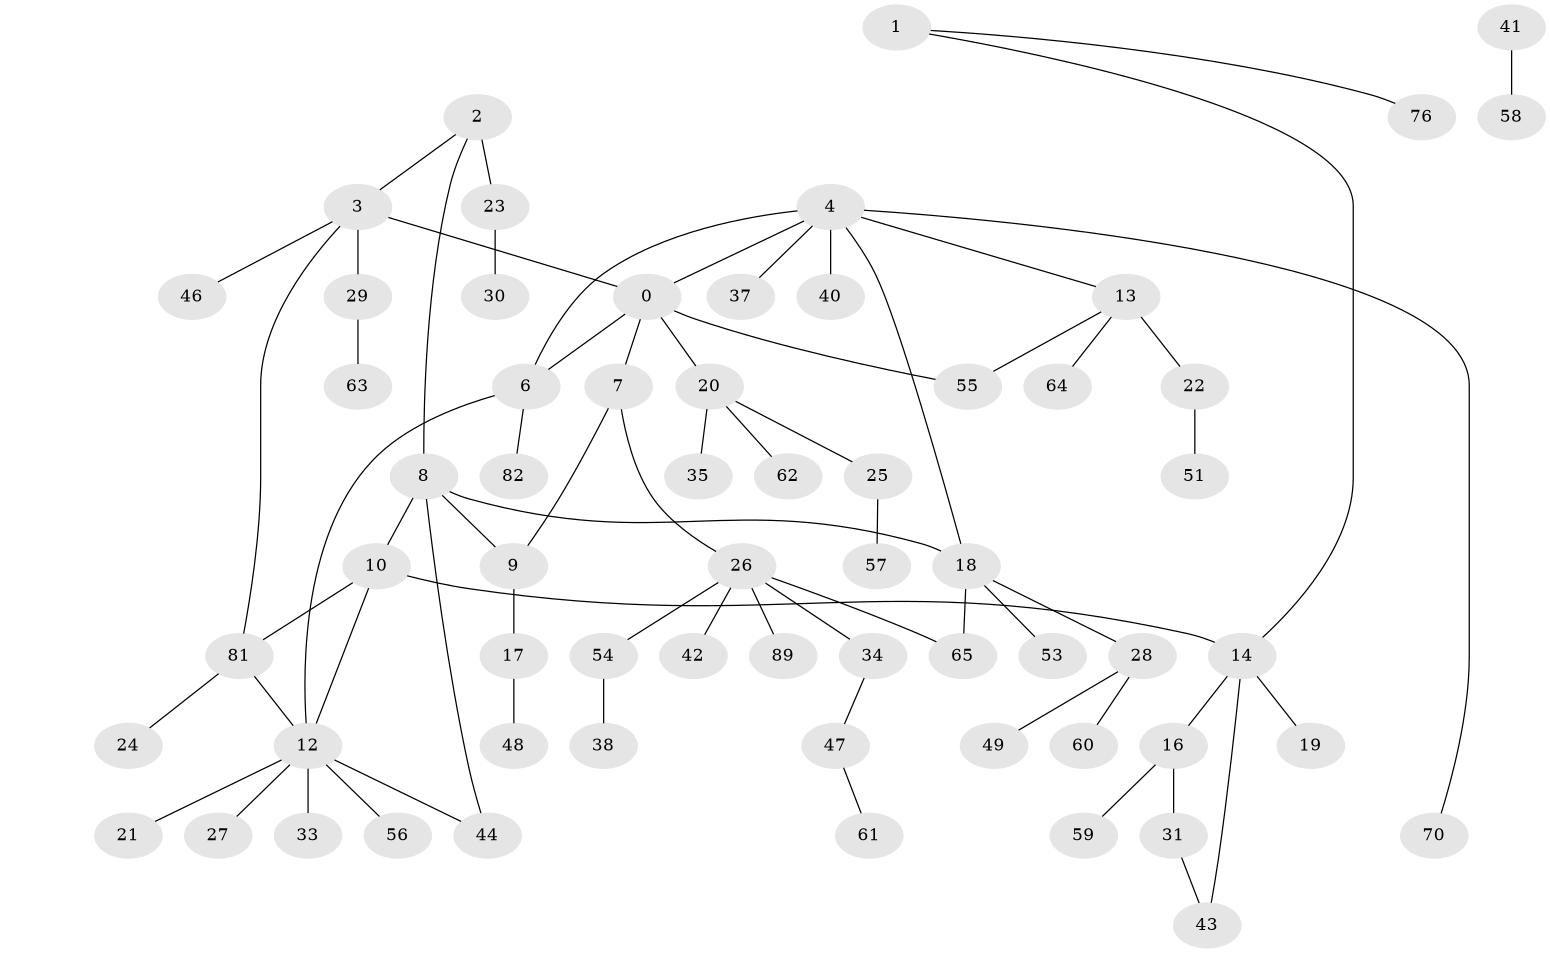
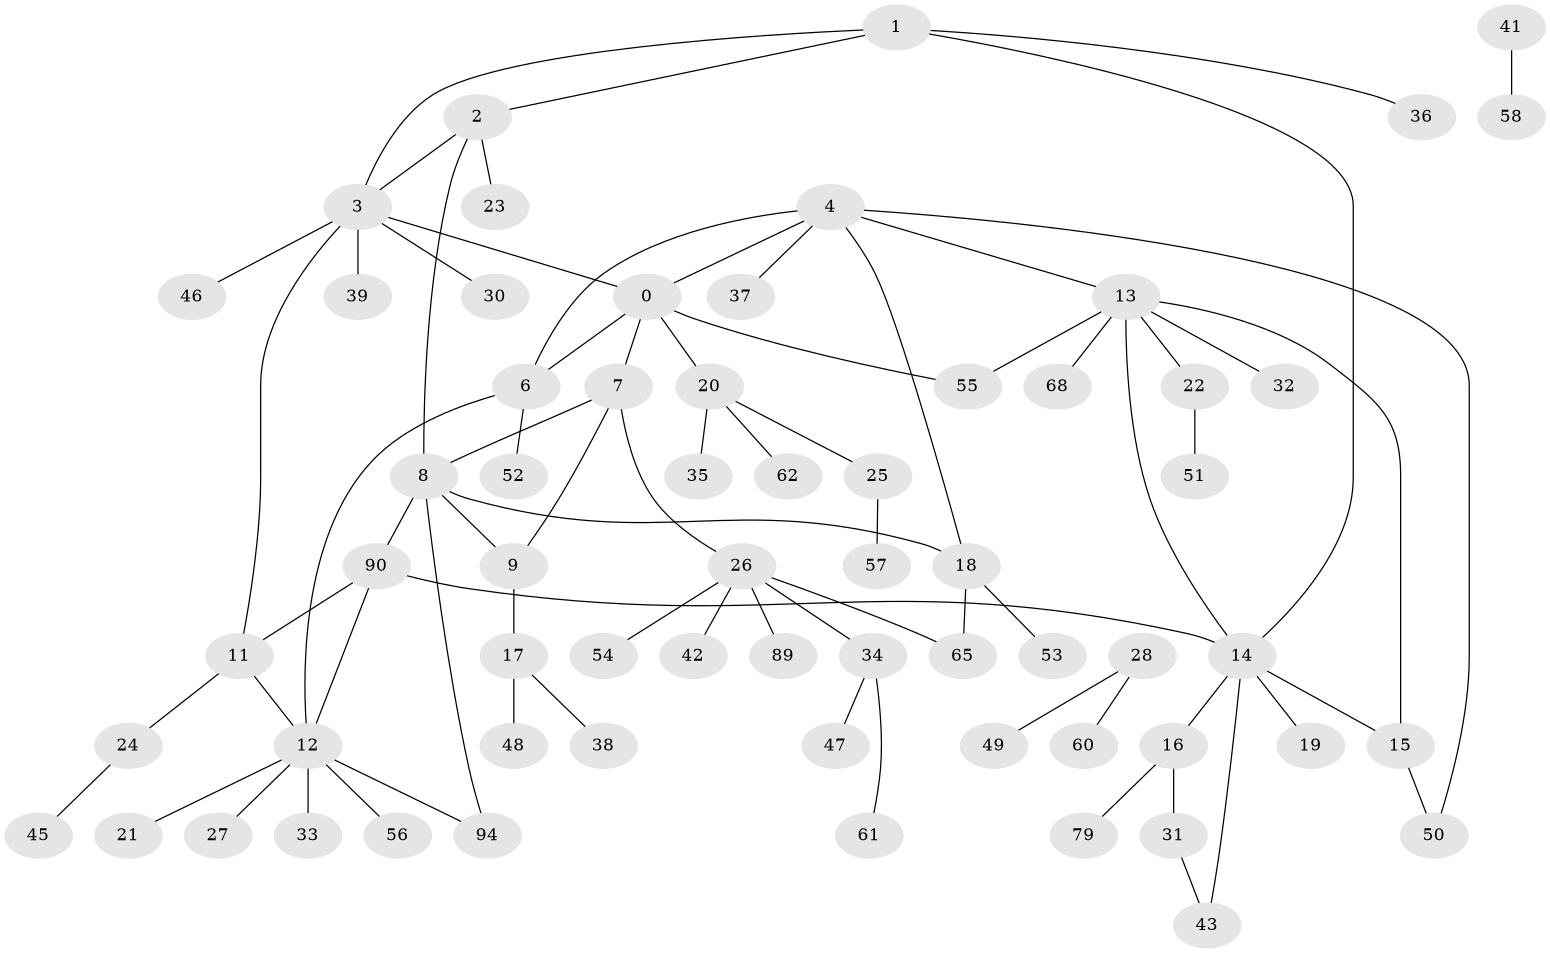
  graph {
    node [color=gray90 style=filled]
    1
    2
    3
    14
-   36 [label=76]
+   36
    8
    23
    n8 [label=0]
-   11 [label=81]
-   29
+   11
+   29 [label=39]
    30
    46
+   15
    16
    19
    43
    18
    9
-   10
-   44
+   10 [label=90]
+   44 [label=94]
    6
    7
    20
    55
    12
    24
-   63
    4
    13
    37
-   40
-   50 [label=70]
-   52 [label=82]
+   50
+   52
    22
-   64
+   32
+   64 [label=68]
    28
    53
    65
    26
    25
    35
    62
    21
    27
    33
    56
    17
    34
    n50 [label=89]
    42
    54
    38
    48
+   45
    51
    31
-   59
+   59 [label=79]
    41
    58
    49
    60
    57
    47
    61
+   1 -- 2
+   1 -- 3
    1 -- 14
    1 -- 36
    2 -- 3
    2 -- 8
    2 -- 23
    3 -- n8
    3 -- 11
    3 -- 29
-   23 -- 30
+   3 -- 30
    3 -- 46
+   14 -- 15
    14 -- 16
    14 -- 19
    14 -- 43
    8 -- 18
    8 -- 9
    8 -- 10
    8 -- 44
    n8 -- 6
    n8 -- 7
    n8 -- 20
    n8 -- 55
    11 -- 12
    11 -- 24
-   29 -- 63
+   15 -- 50
    16 -- 31
    16 -- 59
-   18 -- 28
    18 -- 53
    18 -- 65
    9 -- 17
    10 -- 14
    10 -- 11
    10 -- 12
    6 -- 12
    6 -- 52
+   7 -- 8
    7 -- 9
    7 -- 26
    20 -- 25
    20 -- 35
    20 -- 62
    12 -- 44
    12 -- 21
    12 -- 27
    12 -- 33
    12 -- 56
+   24 -- 45
    4 -- n8
    4 -- 18
    4 -- 6
    4 -- 13
    4 -- 37
-   4 -- 40
    4 -- 50
+   13 -- 14
+   13 -- 15
    13 -- 55
    13 -- 22
+   13 -- 32
    13 -- 64
    22 -- 51
    28 -- 49
    28 -- 60
    26 -- 65
    26 -- 34
    26 -- n50
    26 -- 42
    26 -- 54
    25 -- 57
-   54 -- 38
+   17 -- 38
    17 -- 48
    34 -- 47
-   47 -- 61
+   34 -- 61
    31 -- 43
    41 -- 58
  }
